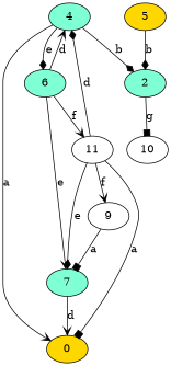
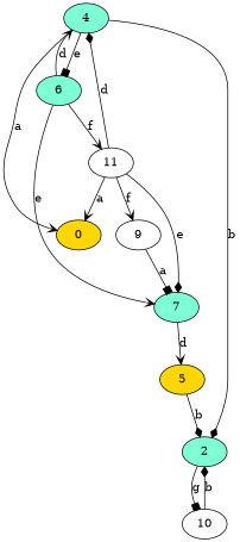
  strict digraph {
    node [fillcolor=aquamarine style=filled]
    edge [arrowhead=vee]
    4
    0 [fillcolor=gold]
    2
    6
    10 [fillcolor=white]
    7
    11 [fillcolor=white]
    5 [fillcolor=gold]
    9 [fillcolor=white]
    4 -> 0 [label=a]
    4 -> 2 [arrowhead=diamond label=b]
-   4 -> 6 [arrowhead=diamond label=e]
+   4 -> 6 [arrowhead=box label=e]
    2 -> 10 [arrowhead=box label=g]
    6 -> 4 [label=d]
    6 -> 7 [label=e]
    6 -> 11 [label=f]
-   7 -> 0 [label=d]
+   10 -> 2 [arrowhead=diamond label=b]
+   7 -> 5 [label=d]
    11 -> 4 [arrowhead=diamond label=d]
-   11 -> 0 [arrowhead=box label=a]
+   11 -> 0 [label=a]
    11 -> 7 [arrowhead=diamond label=e]
    11 -> 9 [label=f]
    5 -> 2 [arrowhead=diamond label=b]
    9 -> 7 [arrowhead=box label=a]
  }
